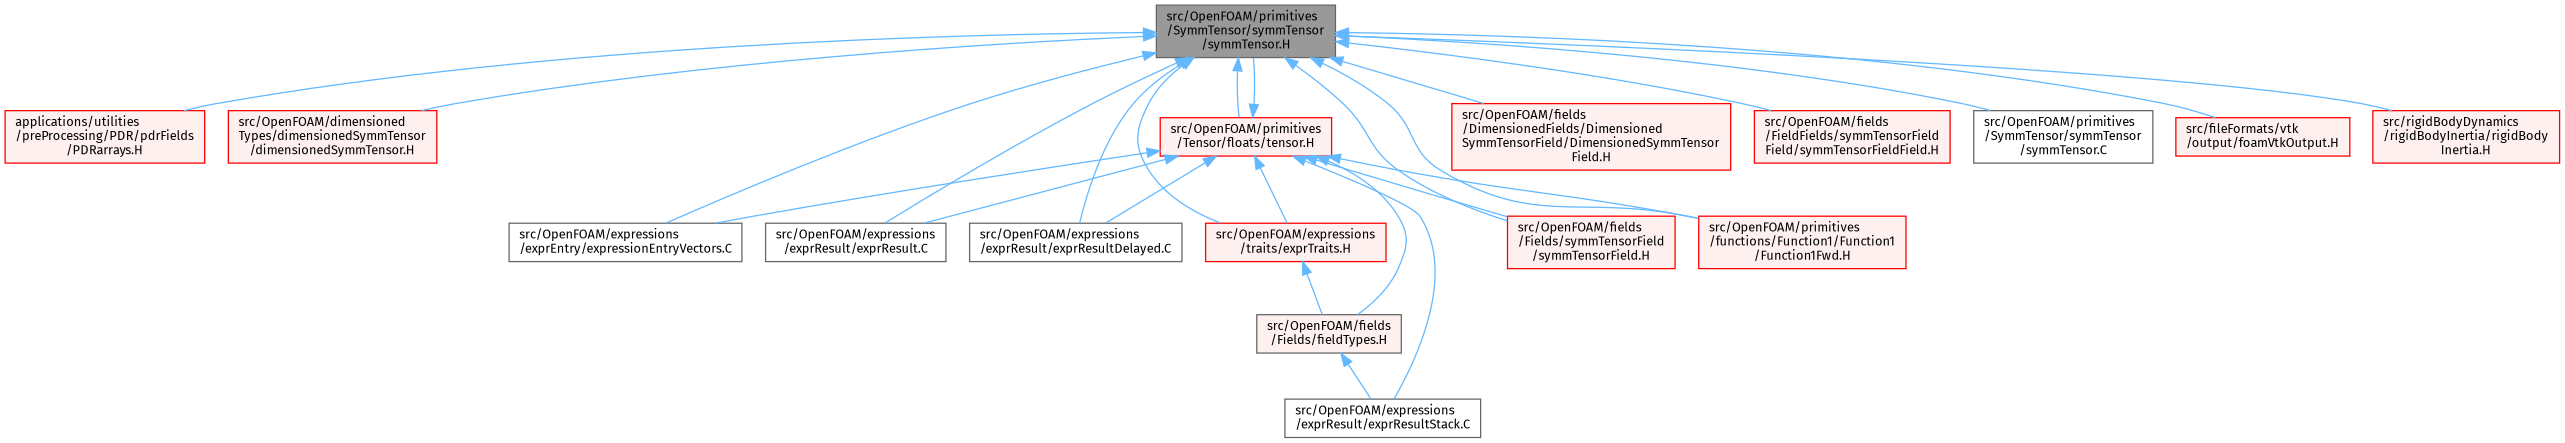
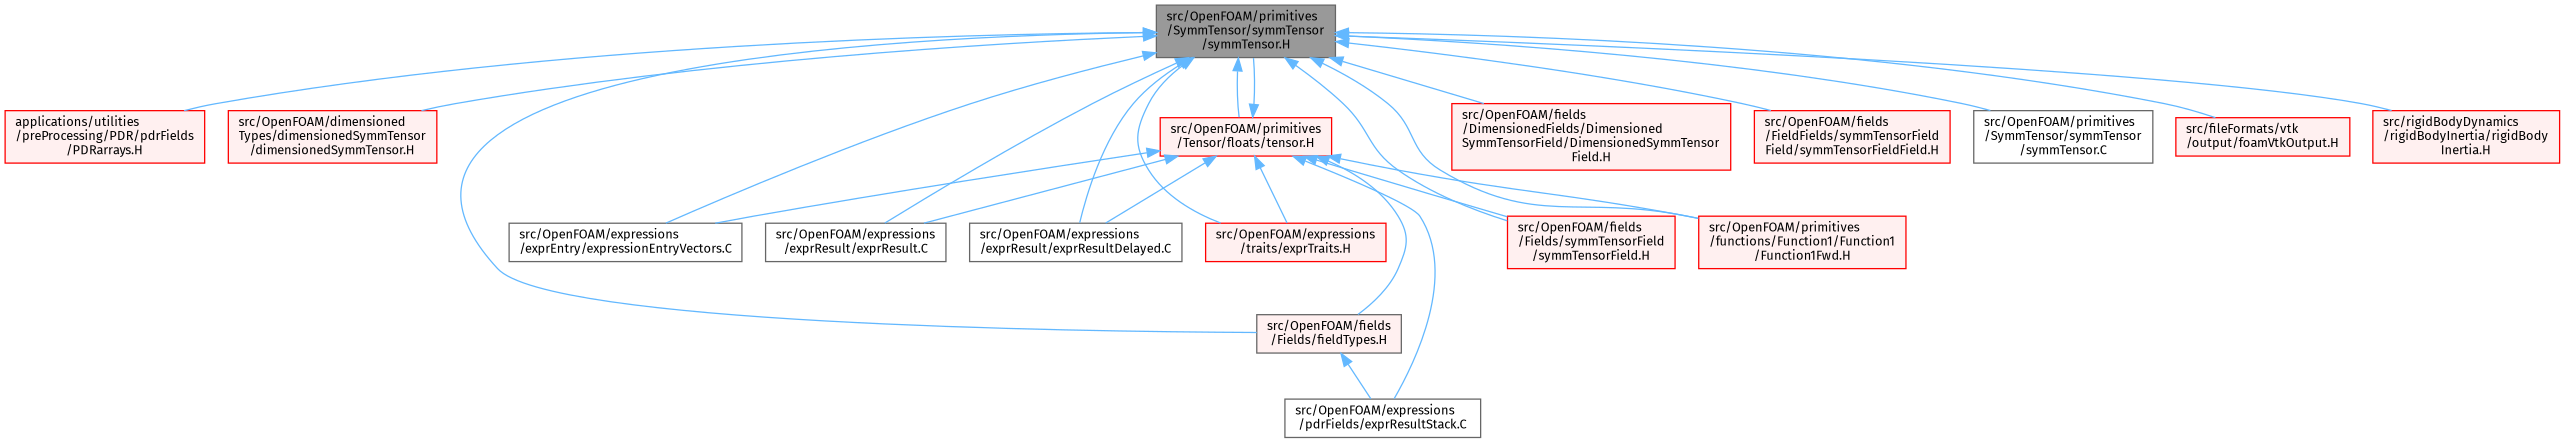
  digraph {
    fontname="Fira Sans"
    node [color=red fillcolor="#FFF0F0" fontname="Fira Sans" fontsize=10 shape=box style=filled]
    edge [color=steelblue1 dir=back fontname="Fira Sans" fontsize=10 labelfontname=Helvetica labelfontsize=10 style=solid]
    n1 [color=gray40 fillcolor=grey60 fontcolor=black height=0.2 label="src/OpenFOAM/primitives\l/SymmTensor/symmTensor\l/symmTensor.H" width=0.4]
    n2 [height=0.2 label="applications/utilities\l/preProcessing/PDR/pdrFields\l/PDRarrays.H" width=0.4]
    n3 [height=0.2 label="src/OpenFOAM/dimensioned\lTypes/dimensionedSymmTensor\l/dimensionedSymmTensor.H" width=0.4]
    n4 [color=grey40 fillcolor=white height=0.2 label="src/OpenFOAM/expressions\l/exprEntry/expressionEntryVectors.C" width=0.4]
    n5 [color=grey40 fillcolor=white height=0.2 label="src/OpenFOAM/expressions\l/exprResult/exprResult.C" width=0.4]
    n6 [color=grey40 fillcolor=white height=0.2 label="src/OpenFOAM/expressions\l/exprResult/exprResultDelayed.C" width=0.4]
    n7 [height=0.2 label="src/OpenFOAM/expressions\l/traits/exprTraits.H" width=0.4]
    n8 [height=0.2 label="src/OpenFOAM/fields\l/DimensionedFields/Dimensioned\lSymmTensorField/DimensionedSymmTensor\lField.H" width=0.4]
    n9 [height=0.2 label="src/OpenFOAM/fields\l/FieldFields/symmTensorField\lField/symmTensorFieldField.H" width=0.4]
    n10 [color=grey40 height=0.2 label="src/OpenFOAM/fields\l/Fields/fieldTypes.H" width=0.4]
    n11 [height=0.2 label="src/OpenFOAM/fields\l/Fields/symmTensorField\l/symmTensorField.H" width=0.4]
    n12 [color=grey40 fillcolor=white height=0.2 label="src/OpenFOAM/primitives\l/SymmTensor/symmTensor\l/symmTensor.C" width=0.4]
    n13 [height=0.2 label="src/OpenFOAM/primitives\l/Tensor/floats/tensor.H" width=0.4]
    n14 [height=0.2 label="src/OpenFOAM/primitives\l/functions/Function1/Function1\l/Function1Fwd.H" width=0.4]
    n15 [height=0.2 label="src/fileFormats/vtk\l/output/foamVtkOutput.H" width=0.4]
    n16 [height=0.2 label="src/rigidBodyDynamics\l/rigidBodyInertia/rigidBody\lInertia.H" width=0.4]
-   n17 [color=grey40 fillcolor=white height=0.2 label="src/OpenFOAM/expressions\l/exprResult/exprResultStack.C" width=0.4]
+   n17 [color=grey40 fillcolor=white height=0.2 label="src/OpenFOAM/expressions\l/pdrFields/exprResultStack.C" width=0.4]
    n1 -> n2
    n1 -> n3
    n1 -> n4
    n1 -> n5
    n1 -> n6
    n1 -> n7
    n1 -> n8
    n1 -> n9
-   n7 -> n10
+   n1 -> n10
    n1 -> n11
    n1 -> n12
    n1 -> n13
    n1 -> n14
    n1 -> n15
    n1 -> n16
    n10 -> n17
    n13 -> n1
    n13 -> n4
    n13 -> n5
    n13 -> n6
    n13 -> n7
    n13 -> n10
    n13 -> n11
    n13 -> n14
    n13 -> n17
  }
